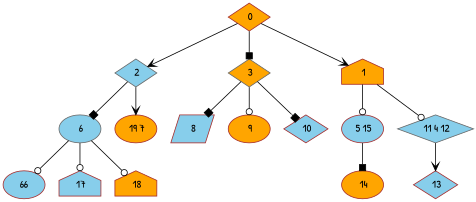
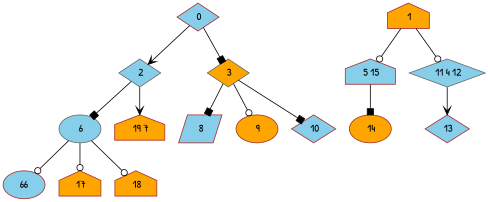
  digraph {
    fontname="Patrick Hand"
    node [color=brown fillcolor=skyblue fontname="Patrick Hand" shape=diamond style=filled]
    edge [arrowhead=odot fontname="Patrick Hand"]
    " 2" [color=gray40]
-   " 0" [fillcolor=orange]
+   " 0"
    " 3" [color=gray40 fillcolor=orange]
    " 1" [fillcolor=orange shape=house]
    " 6" [color=gray40 shape=ellipse]
-   " 19 7" [fillcolor=orange shape=ellipse]
+   " 19 7" [fillcolor=orange shape=house]
    " 8" [shape=parallelogram]
    " 9" [fillcolor=orange shape=ellipse]
    " 10"
-   " 5 15" [shape=ellipse]
+   " 5 15" [shape=house]
    " 11 4 12" [color=gray40]
    n12 [label=66 shape=ellipse]
-   " 17" [shape=house]
+   " 17" [fillcolor=orange shape=house]
    " 18" [fillcolor=orange shape=house]
    " 14" [fillcolor=orange shape=ellipse]
    " 13"
    " 2" -> " 6" [arrowhead=box]
    " 2" -> " 19 7" [arrowhead=vee]
    " 0" -> " 2" [arrowhead=vee]
    " 0" -> " 3" [arrowhead=box]
-   " 0" -> " 1" [arrowhead=vee]
    " 3" -> " 8" [arrowhead=box]
    " 3" -> " 9"
    " 3" -> " 10" [arrowhead=box]
    " 1" -> " 5 15"
    " 1" -> " 11 4 12"
    " 6" -> n12
    " 6" -> " 17"
    " 6" -> " 18"
    " 5 15" -> " 14" [arrowhead=box]
    " 11 4 12" -> " 13" [arrowhead=vee]
  }
